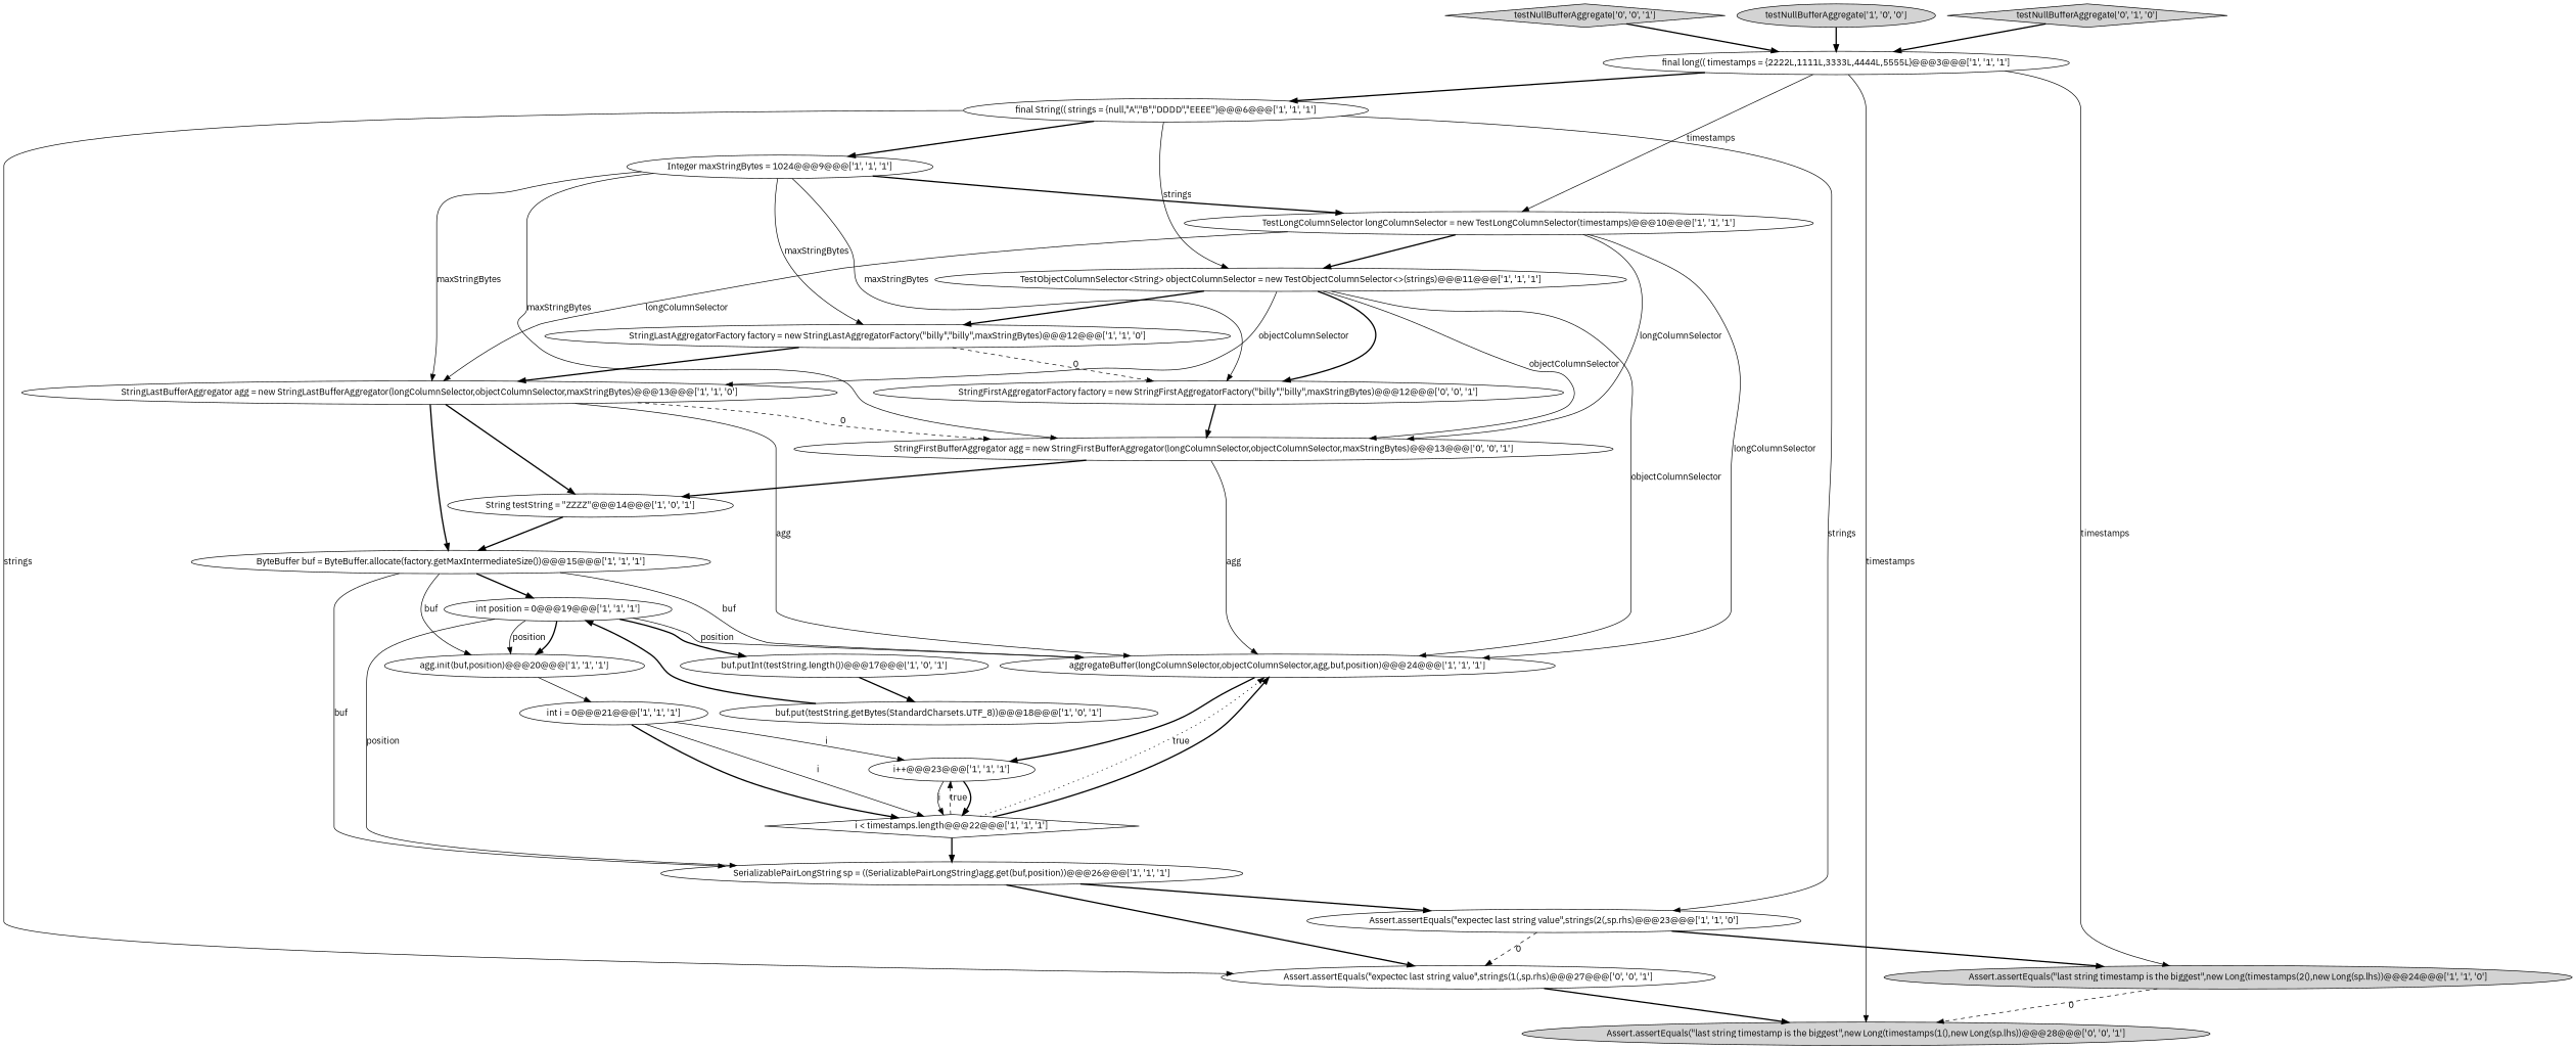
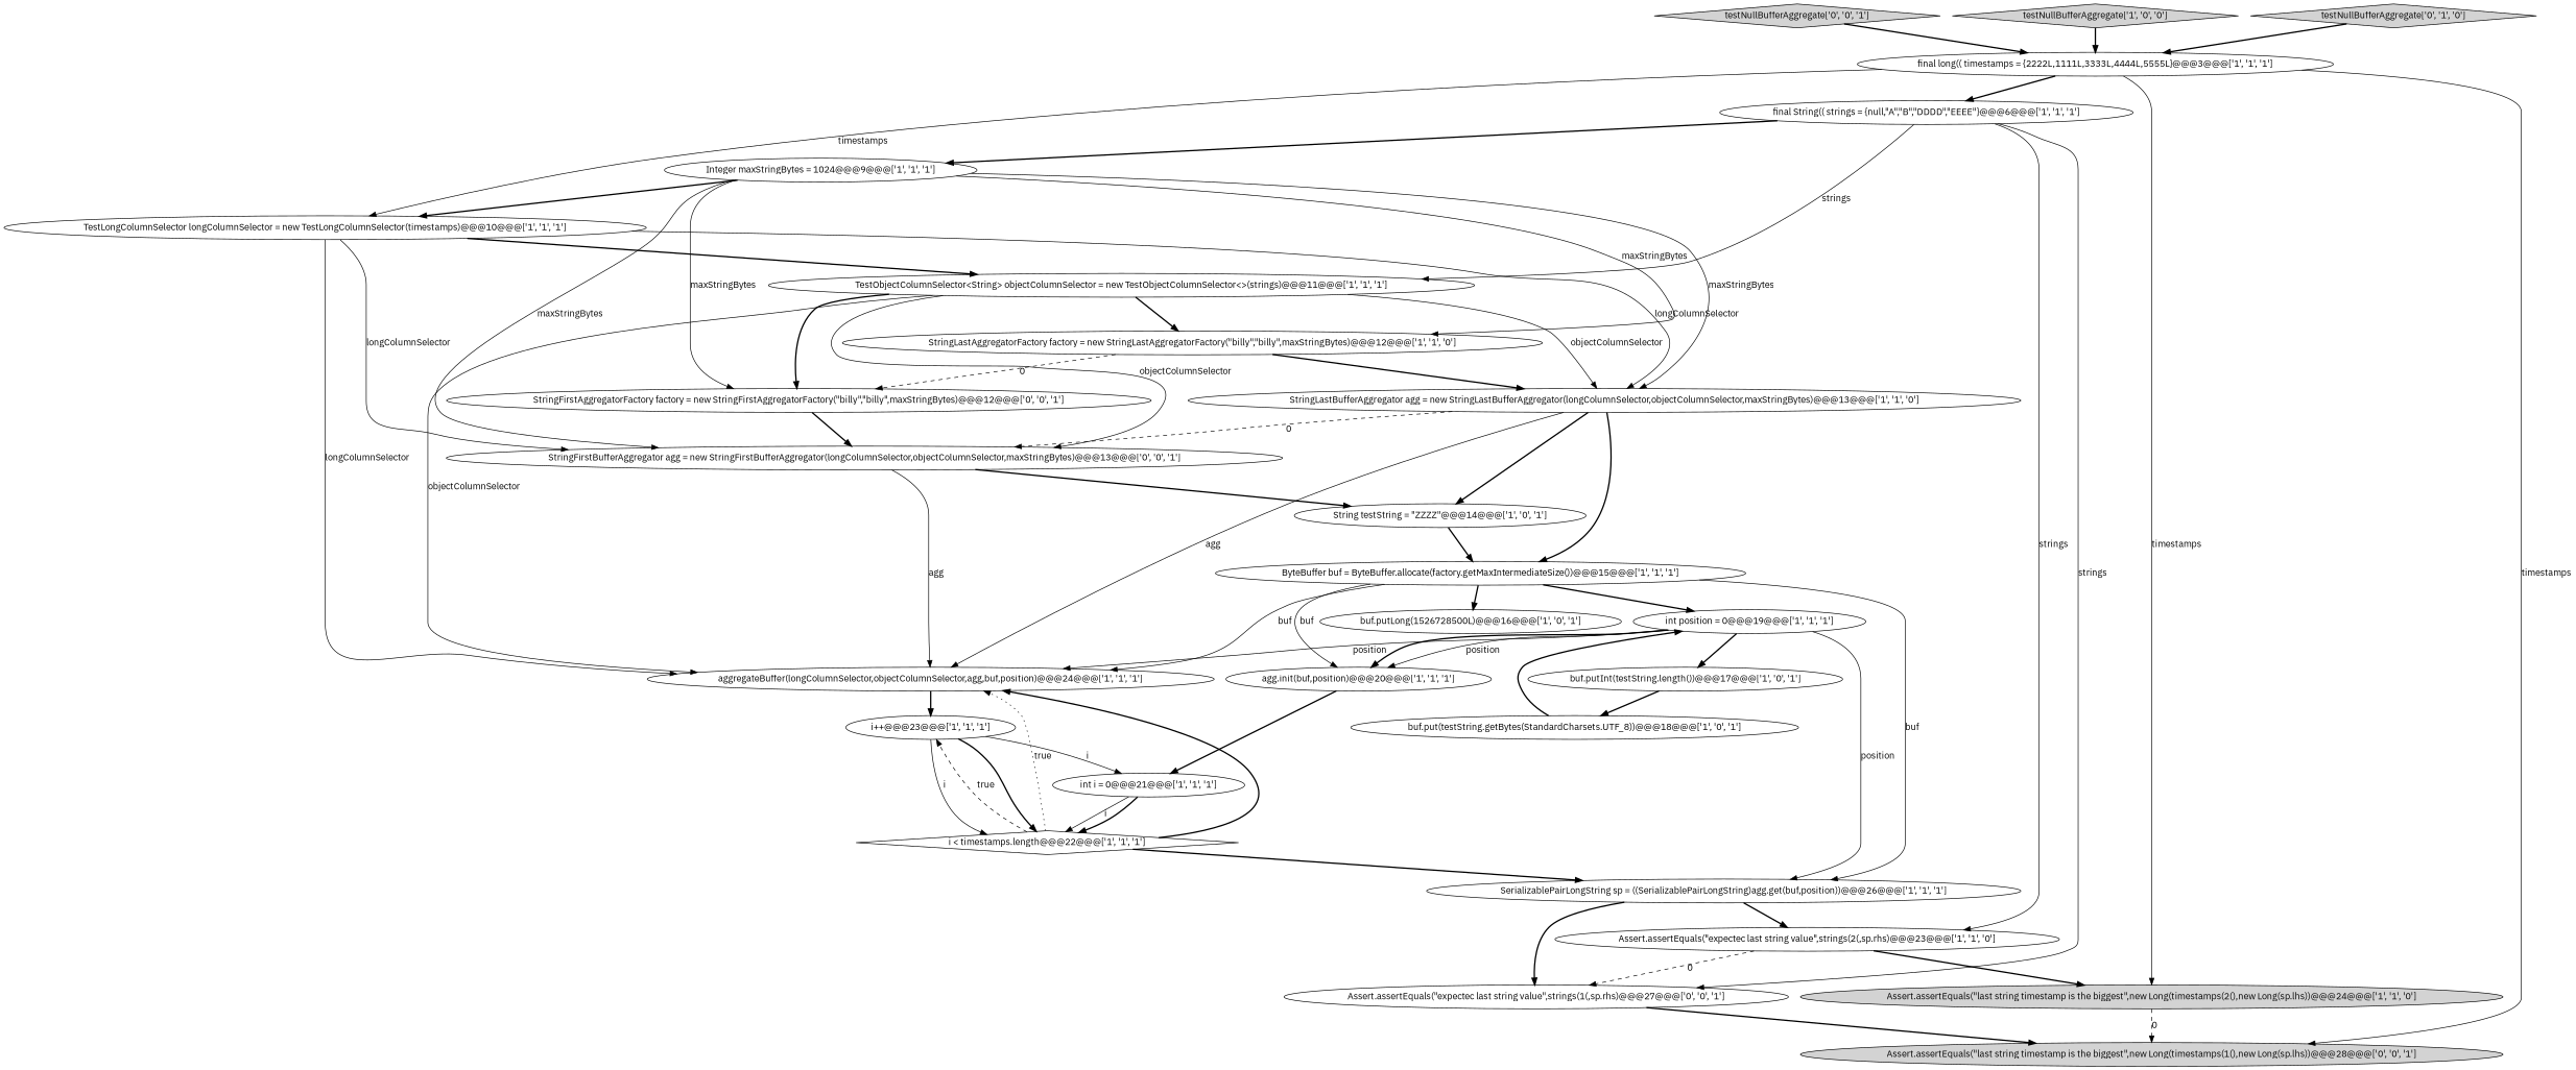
  digraph {
    fontname="IBM Plex Sans"
    node [fillcolor=white fontname="IBM Plex Sans" shape=ellipse style=filled]
    edge [fontname="IBM Plex Sans" style=bold]
    n1 [label="final String(( strings = {null,\"A\",\"B\",\"DDDD\",\"EEEE\"}@@@6@@@['1', '1', '1']"]
    n2 [label="Assert.assertEquals(\"expectec last string value\",strings(1(,sp.rhs)@@@27@@@['0', '0', '1']"]
    n3 [label="Integer maxStringBytes = 1024@@@9@@@['1', '1', '1']"]
    n4 [label="Assert.assertEquals(\"expectec last string value\",strings(2(,sp.rhs)@@@23@@@['1', '1', '0']"]
    n5 [label="TestObjectColumnSelector<String> objectColumnSelector = new TestObjectColumnSelector<>(strings)@@@11@@@['1', '1', '1']"]
    n6 [fillcolor=lightgray label="Assert.assertEquals(\"last string timestamp is the biggest\",new Long(timestamps(1(),new Long(sp.lhs))@@@28@@@['0', '0', '1']"]
    n7 [label="StringLastBufferAggregator agg = new StringLastBufferAggregator(longColumnSelector,objectColumnSelector,maxStringBytes)@@@13@@@['1', '1', '0']"]
    n8 [label="StringFirstBufferAggregator agg = new StringFirstBufferAggregator(longColumnSelector,objectColumnSelector,maxStringBytes)@@@13@@@['0', '0', '1']"]
    n9 [label="StringLastAggregatorFactory factory = new StringLastAggregatorFactory(\"billy\",\"billy\",maxStringBytes)@@@12@@@['1', '1', '0']"]
    n10 [label="TestLongColumnSelector longColumnSelector = new TestLongColumnSelector(timestamps)@@@10@@@['1', '1', '1']"]
    n11 [label="StringFirstAggregatorFactory factory = new StringFirstAggregatorFactory(\"billy\",\"billy\",maxStringBytes)@@@12@@@['0', '0', '1']"]
    n12 [fillcolor=lightgray label="Assert.assertEquals(\"last string timestamp is the biggest\",new Long(timestamps(2(),new Long(sp.lhs))@@@24@@@['1', '1', '0']"]
    n13 [label="aggregateBuffer(longColumnSelector,objectColumnSelector,agg,buf,position)@@@24@@@['1', '1', '1']"]
    n14 [label="ByteBuffer buf = ByteBuffer.allocate(factory.getMaxIntermediateSize())@@@15@@@['1', '1', '1']"]
    n15 [label="int position = 0@@@19@@@['1', '1', '1']"]
    n16 [label="agg.init(buf,position)@@@20@@@['1', '1', '1']"]
+   n17 [label="buf.putLong(1526728500L)@@@16@@@['1', '0', '1']"]
    n18 [label="SerializablePairLongString sp = ((SerializablePairLongString)agg.get(buf,position))@@@26@@@['1', '1', '1']"]
    n19 [label="buf.putInt(testString.length())@@@17@@@['1', '0', '1']"]
    n20 [label="int i = 0@@@21@@@['1', '1', '1']"]
    n21 [label="i++@@@23@@@['1', '1', '1']"]
    n22 [label="i < timestamps.length@@@22@@@['1', '1', '1']" shape=diamond]
    n23 [label="String testString = \"ZZZZ\"@@@14@@@['1', '0', '1']"]
    n24 [label="buf.put(testString.getBytes(StandardCharsets.UTF_8))@@@18@@@['1', '0', '1']"]
    n25 [label="final long(( timestamps = {2222L,1111L,3333L,4444L,5555L}@@@3@@@['1', '1', '1']"]
    n26 [fillcolor=lightgray label="testNullBufferAggregate['0', '0', '1']" shape=diamond]
-   n27 [fillcolor=lightgray label="testNullBufferAggregate['1', '0', '0']"]
+   n27 [fillcolor=lightgray label="testNullBufferAggregate['1', '0', '0']" shape=diamond]
    n28 [fillcolor=lightgray label="testNullBufferAggregate['0', '1', '0']" shape=diamond]
    n1 -> n2 [label=strings style=solid]
    n1 -> n3
    n1 -> n4 [label=strings style=solid]
    n1 -> n5 [label=strings style=solid]
    n2 -> n6
    n3 -> n7 [label=maxStringBytes style=solid]
    n3 -> n8 [label=maxStringBytes style=solid]
    n3 -> n9 [label=maxStringBytes style=solid]
    n3 -> n10
    n3 -> n11 [label=maxStringBytes style=solid]
    n4 -> n2 [label=0 style=dashed]
    n4 -> n12
    n5 -> n7 [label=objectColumnSelector style=solid]
    n5 -> n8 [label=objectColumnSelector style=solid]
    n5 -> n9
    n5 -> n11
    n5 -> n13 [label=objectColumnSelector style=solid]
    n7 -> n8 [label=0 style=dashed]
    n7 -> n13 [label=agg style=solid]
    n7 -> n14
    n7 -> n23
    n8 -> n13 [label=agg style=solid]
    n8 -> n23
    n9 -> n7
    n9 -> n11 [label=0 style=dashed]
    n10 -> n5
    n10 -> n7 [label=longColumnSelector style=solid]
    n10 -> n8 [label=longColumnSelector style=solid]
    n10 -> n13 [label=longColumnSelector style=solid]
    n11 -> n8
    n12 -> n6 [label=0 style=dashed]
    n13 -> n21
    n14 -> n13 [label=buf style=solid]
    n14 -> n15
    n14 -> n16 [label=buf style=solid]
+   n14 -> n17
    n14 -> n18 [label=buf style=solid]
    n15 -> n13 [label=position style=solid]
    n15 -> n16
    n15 -> n16 [label=position style=solid]
    n15 -> n18 [label=position style=solid]
    n15 -> n19
-   n16 -> n20 [style=solid]
+   n16 -> n20
    n18 -> n2
    n18 -> n4
    n19 -> n24
-   n20 -> n21 [label=i style=solid]
+   n21 -> n20 [label=i style=solid]
    n20 -> n22 [label=i style=solid]
    n20 -> n22
    n21 -> n22
    n21 -> n22 [label=i style=solid]
    n22 -> n13 [label=true style=dotted]
    n22 -> n13
    n22 -> n18
    n22 -> n21 [label=true style=dashed]
    n23 -> n14
    n24 -> n15
    n25 -> n1
    n25 -> n6 [label=timestamps style=solid]
    n25 -> n10 [label=timestamps style=solid]
    n25 -> n12 [label=timestamps style=solid]
    n26 -> n25
    n27 -> n25
    n28 -> n25
  }
